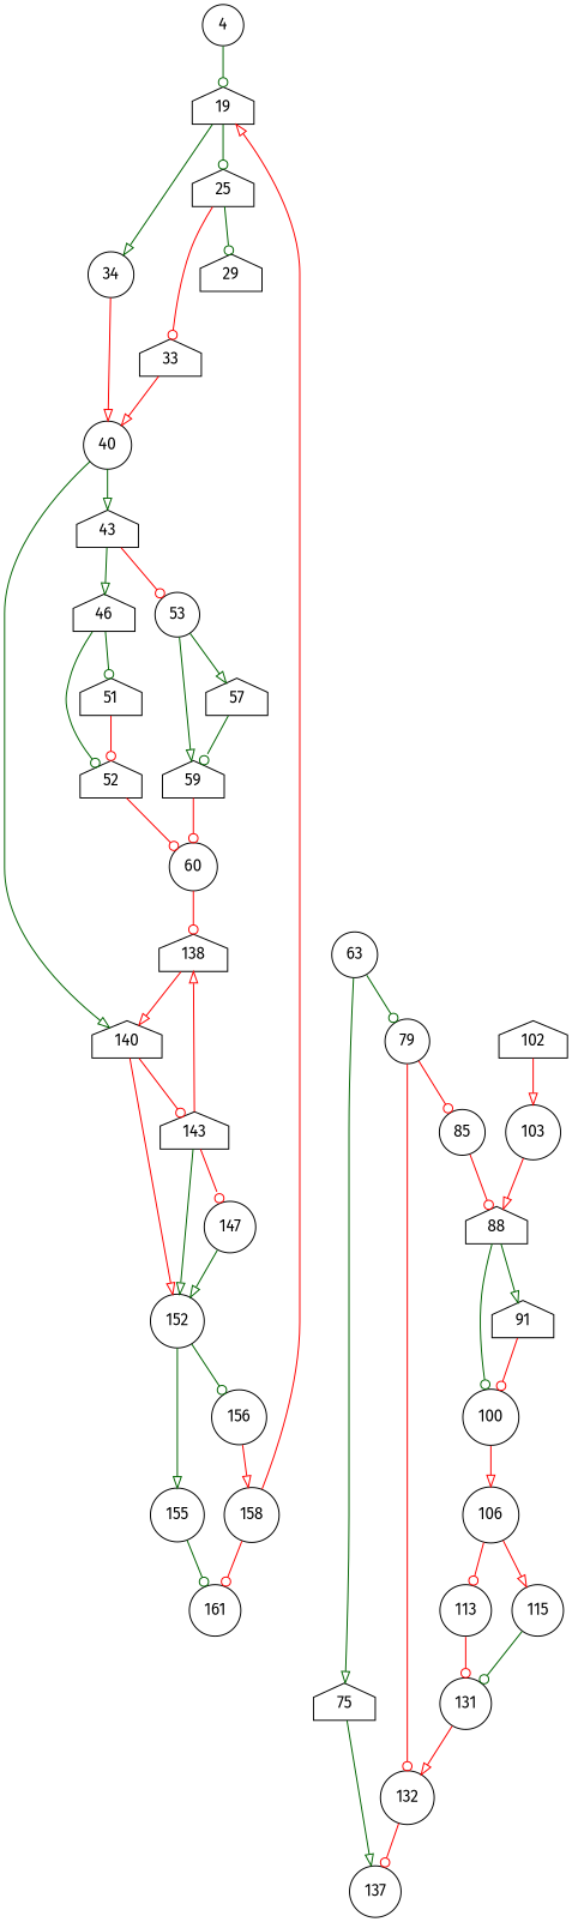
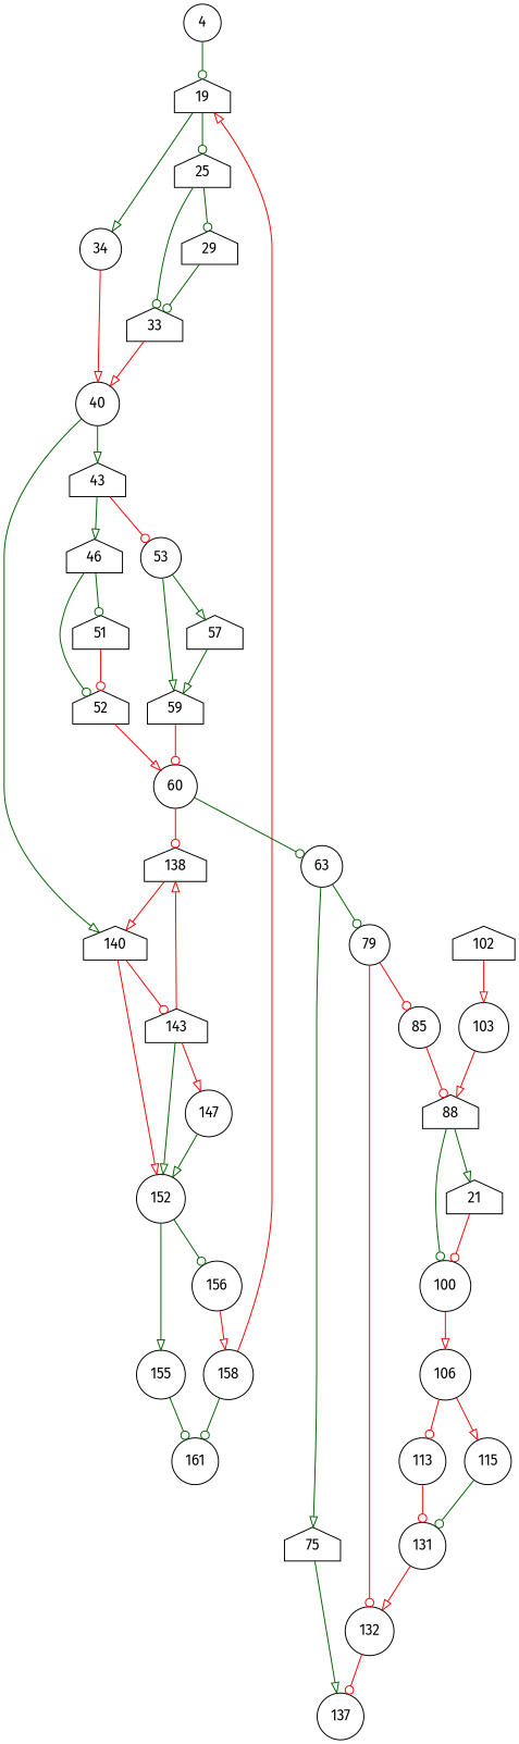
  strict digraph {
    fontname="Fira Sans"
    node [fontname="Fira Sans" shape=circle]
    edge [arrowhead=odot color=darkgreen fontname="Fira Sans"]
    4 [entry=true]
    19 [shape=house]
    25 [shape=house]
    34
    29 [shape=house]
    33 [shape=house]
    40
    43 [shape=house]
    140 [shape=house]
    46 [shape=house]
    53
    143 [shape=house]
    152
    51 [shape=house]
    52 [shape=house]
    57 [shape=house]
    59 [shape=house]
    138 [shape=house]
    147
    155
    156
    60
    63
    75 [shape=house]
    79
    137
    85
    132
    88 [shape=house]
-   91 [shape=house]
+   91 [shape=house label=21]
    100
    106
    102 [shape=house]
    103
    113
    115
    131
    161
    158
    4 -> 19
    19 -> 25 [cond=true]
    19 -> 34 [arrowhead=onormal cond=false]
    25 -> 29 [cond=true]
-   25 -> 33 [color=red cond=false]
+   25 -> 33 [cond=false]
    34 -> 40 [arrowhead=onormal color=red]
+   29 -> 33
    33 -> 40 [arrowhead=onormal color=red]
    40 -> 43 [arrowhead=onormal cond=true]
    40 -> 140 [arrowhead=onormal cond=false]
    43 -> 46 [arrowhead=onormal cond=true]
    43 -> 53 [color=red cond=false]
    140 -> 143 [color=red cond=true]
    140 -> 152 [arrowhead=onormal color=red cond=false]
    46 -> 51 [cond=true]
    46 -> 52 [cond=false]
    53 -> 57 [arrowhead=onormal cond=true]
    53 -> 59 [arrowhead=onormal cond=false]
    143 -> 152 [arrowhead=onormal cond=false]
    143 -> 138 [arrowhead=onormal color=red]
-   143 -> 147 [color=red cond=true]
+   143 -> 147 [arrowhead=onormal color=red cond=true]
    152 -> 155 [arrowhead=onormal cond=true]
    152 -> 156 [cond=false]
    51 -> 52 [color=red]
-   52 -> 60 [color=red]
-   57 -> 59
+   52 -> 60 [arrowhead=onormal color=red]
+   57 -> 59 [arrowhead=onormal]
    59 -> 60 [color=red]
    138 -> 140 [arrowhead=onormal color=red]
    147 -> 152 [arrowhead=onormal]
    155 -> 161
    156 -> 158 [arrowhead=onormal color=red]
    60 -> 138 [color=red cond=false]
+   60 -> 63 [cond=true]
    63 -> 75 [arrowhead=onormal cond=true]
    63 -> 79 [cond=false]
    75 -> 137 [arrowhead=onormal]
    79 -> 85 [color=red cond=true]
    79 -> 132 [color=red cond=false]
    85 -> 88 [color=red]
    132 -> 137 [color=red]
    88 -> 91 [arrowhead=onormal cond=true]
    88 -> 100 [cond=false]
    91 -> 100 [color=red]
    100 -> 106 [arrowhead=onormal color=red cond=false]
    106 -> 113 [color=red cond=true]
    106 -> 115 [arrowhead=onormal color=red cond=false]
    102 -> 103 [arrowhead=onormal color=red]
    103 -> 88 [arrowhead=onormal color=red]
    113 -> 131 [color=red]
    115 -> 131
    131 -> 132 [arrowhead=onormal color=red]
    158 -> 19 [arrowhead=onormal color=red cond=true]
-   158 -> 161 [color=red cond=false]
+   158 -> 161 [cond=false]
  }
